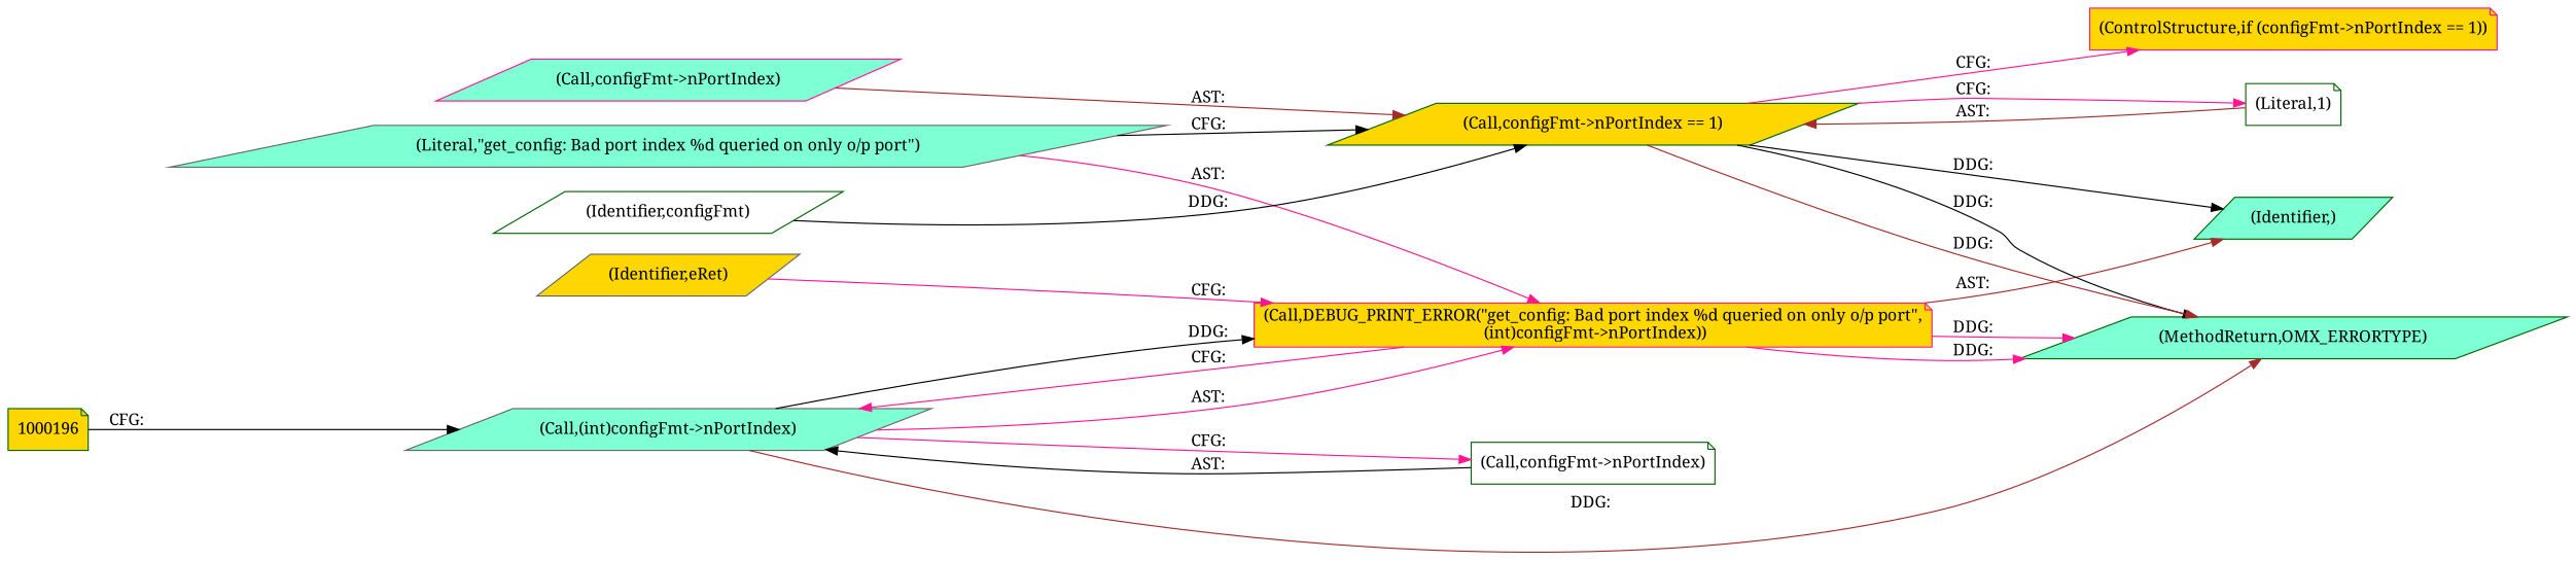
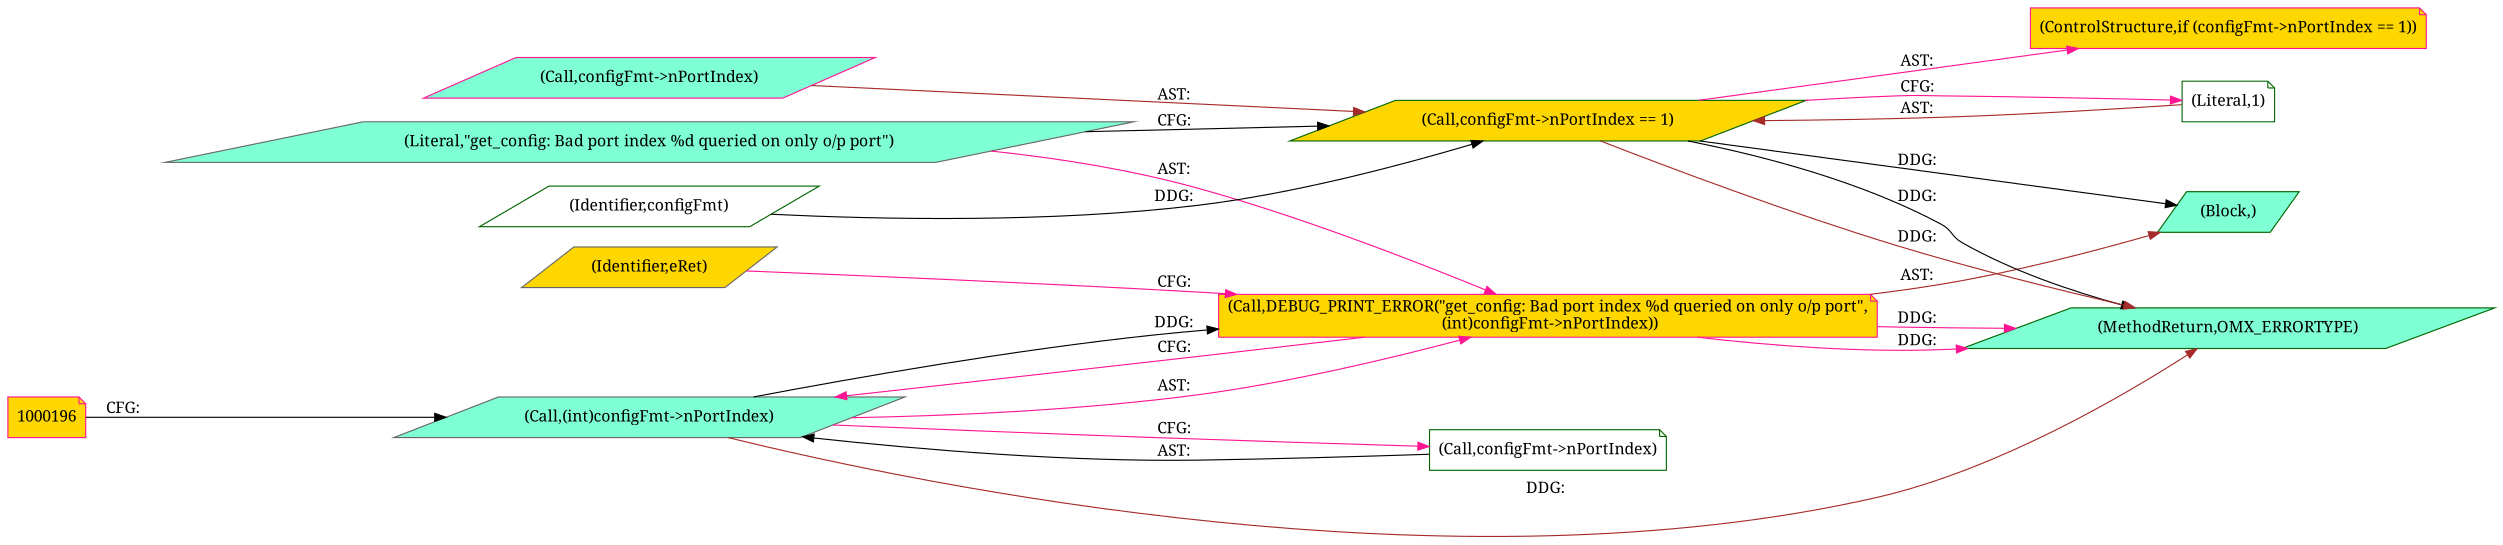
  digraph {
    fontname="Noto Serif"
    rankdir=LR
    node [color=darkgreen fillcolor=aquamarine fontname="Noto Serif" shape=parallelogram style=filled]
    edge [color=deeppink fontname="Noto Serif"]
    n1 [color=gray40 label="(Call,(int)configFmt->nPortIndex)"]
    n2 [color=deeppink fillcolor=gold label="(Call,DEBUG_PRINT_ERROR(\"get_config: Bad port index %d queried on only o/p port\",\n (int)configFmt->nPortIndex))" shape=note]
    n3 [fillcolor=white label="(Call,configFmt->nPortIndex)" shape=note]
    n4 [label="(MethodReturn,OMX_ERRORTYPE)"]
-   n5 [label="(Identifier,)"]
+   n5 [label="(Block,)"]
    n6 [fillcolor=gold label="(Call,configFmt->nPortIndex == 1)"]
    n7 [color=deeppink fillcolor=gold label="(ControlStructure,if (configFmt->nPortIndex == 1))" shape=note]
    n8 [fillcolor=white label="(Literal,1)" shape=note]
    n9 [color=gray40 fillcolor=gold label="(Identifier,eRet)"]
    n10 [color=deeppink label="(Call,configFmt->nPortIndex)"]
    n11 [color=gray40 label="(Literal,\"get_config: Bad port index %d queried on only o/p port\")"]
    n12 [fillcolor=white label="(Identifier,configFmt)"]
-   1000196 [fillcolor=gold shape=note]
+   1000196 [color=deeppink fillcolor=gold shape=note]
    n1 -> n2 [label="AST: "]
    n1 -> n2 [color=black label="DDG: "]
    n1 -> n3 [label="CFG: "]
    n1 -> n4 [color=brown label="DDG: "]
    n2 -> n1 [label="CFG: "]
    n2 -> n4 [label="DDG: "]
    n2 -> n4 [label="DDG: "]
    n2 -> n5 [color=brown label="AST: "]
    n3 -> n1 [color=black label="AST: "]
    n6 -> n4 [color=black label="DDG: "]
    n6 -> n4 [color=brown label="DDG: "]
    n6 -> n5 [color=black label="DDG: "]
-   n6 -> n7 [label="CFG: "]
+   n6 -> n7 [label="AST: "]
    n6 -> n8 [label="CFG: "]
    n8 -> n6 [color=brown label="AST: "]
    n9 -> n2 [label="CFG: "]
    n10 -> n6 [color=brown label="AST: "]
    n11 -> n2 [label="AST: "]
    n11 -> n6 [color=black label="CFG: "]
    n12 -> n6 [color=black label="DDG: "]
    1000196 -> n1 [color=black label="CFG: "]
  }
